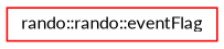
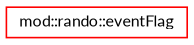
  digraph {
    rankdir=LR
    fontname=Lato
-   n1 [color=red fillcolor=white fontname=Lato fontsize=10 height=0.2 label="rando::rando::eventFlag" shape=record style=filled width=0.4]
+   n1 [color=red fillcolor=white fontname=Lato fontsize=10 height=0.2 label="mod::rando::eventFlag" shape=record style=filled width=0.4]
  }
